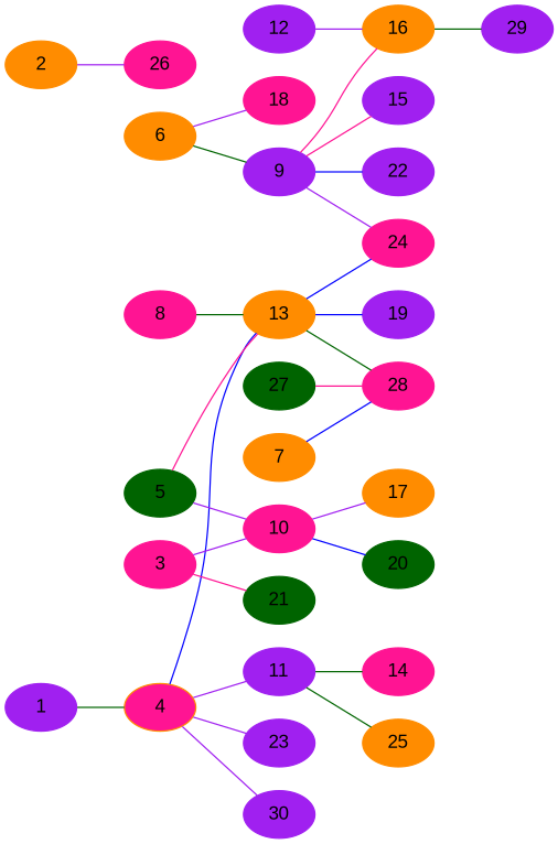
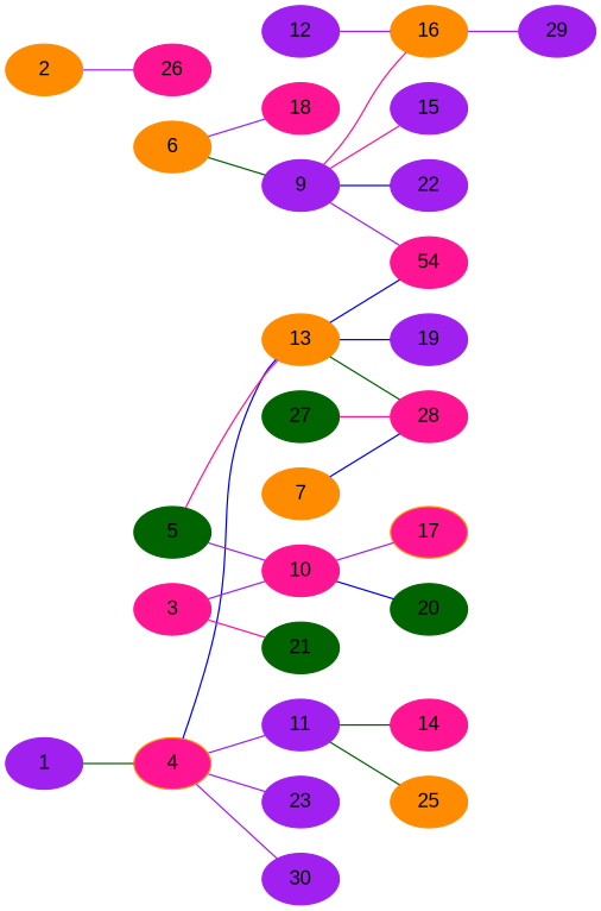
  graph {
    fontname="Liberation Sans"
    rankdir=LR
    node [color=purple fontname="Liberation Sans" style=filled]
    edge [color=purple fontname="Liberation Sans" weight=1.0]
    4 [color=darkorange fillcolor=deeppink]
    1
    11
    13 [color=darkorange]
    23
    30
    2 [color=darkorange]
    26 [color=deeppink]
    9
    15
    16 [color=darkorange]
    22
-   24 [color=deeppink]
+   24 [color=deeppink label=54]
    3 [color=deeppink]
    10 [color=deeppink]
    21 [color=darkgreen]
-   17 [color=darkorange]
+   17 [color=darkorange fillcolor=deeppink]
    20 [color=darkgreen]
    14 [color=deeppink]
    25 [color=darkorange]
    28 [color=deeppink]
    19
    5 [color=darkgreen]
    6 [color=darkorange]
    18 [color=deeppink]
    7 [color=darkorange]
-   8 [color=deeppink]
    29
    12
    27 [color=darkgreen]
    4 -- 11
    4 -- 13 [color=blue]
    4 -- 23
    4 -- 30
    1 -- 4 [color=darkgreen]
    11 -- 14 [color=darkgreen]
    11 -- 25 [color=darkgreen]
    13 -- 24 [color=blue]
    13 -- 28 [color=darkgreen]
    13 -- 19 [color=blue]
    2 -- 26
    9 -- 15 [color=deeppink]
    9 -- 16 [color=deeppink]
    9 -- 22 [color=blue]
    9 -- 24
-   16 -- 29 [color=darkgreen]
+   16 -- 29
    3 -- 10
    3 -- 21 [color=deeppink]
    10 -- 17
    10 -- 20 [color=blue]
    5 -- 13 [color=deeppink]
    5 -- 10
    6 -- 9 [color=darkgreen]
    6 -- 18
    7 -- 28 [color=blue]
-   8 -- 13 [color=darkgreen]
    12 -- 16
    27 -- 28 [color=deeppink]
  }
